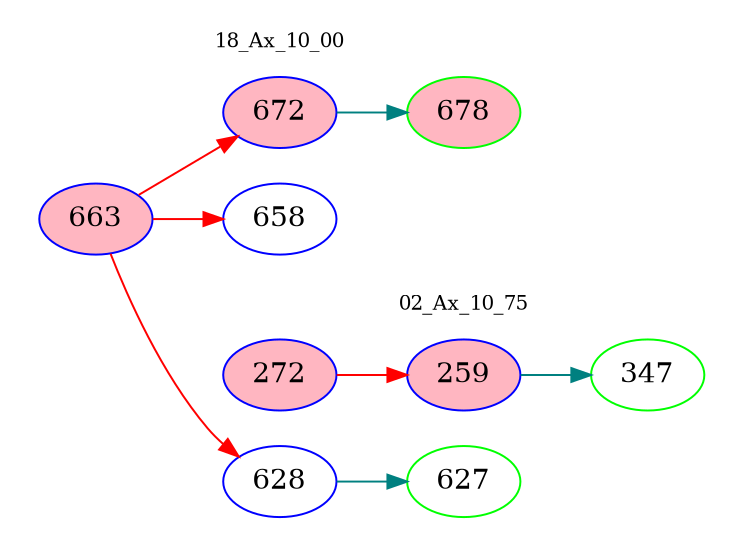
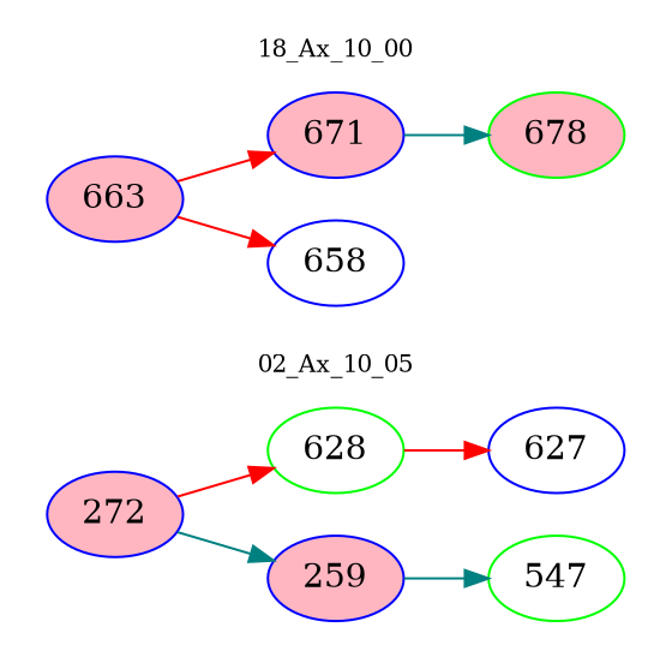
  digraph {
    rankdir=LR
    node [color=blue fillcolor=lightpink style=filled]
    edge [color=red]
    n1 [label=272]
    n2 [label=259]
-   n3 [fillcolor=white label=628]
-   n4 [color=green fillcolor=white label=347]
-   n5 [color=green fillcolor=white label=627]
+   n3 [color=green fillcolor=white label=628]
+   n4 [color=green fillcolor=white label=547]
+   n5 [fillcolor=white label=627]
    n6 [label=663]
    n7 [fillcolor=white label=658]
-   n8 [label=672]
+   n8 [label=671]
    n9 [color=green label=678]
    subgraph cluster_1 {
      color=white
      fontsize=10
-     label="02_Ax_10_75"
+     label="02_Ax_10_05"
      n1
      n2
      n3
      n4
      n5
    }
    subgraph cluster_2 {
      color=white
      fontsize=10
      label="18_Ax_10_00"
      n6
      n7
      n8
      n9
    }
-   n1 -> n2
-   n6 -> n3
+   n1 -> n2 [color=teal]
+   n1 -> n3
    n2 -> n4 [color=teal]
-   n3 -> n5 [color=teal]
+   n3 -> n5
    n6 -> n7
    n6 -> n8
    n8 -> n9 [color=teal]
  }
